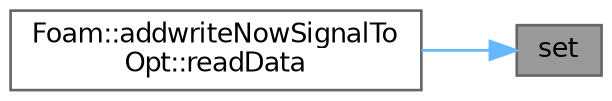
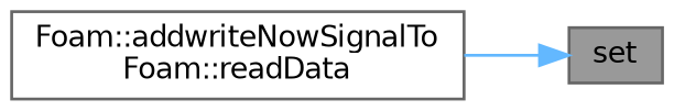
  digraph {
    rankdir=RL
    node [fontname=Helvetica fontsize=10 shape=box style=filled]
    n1 [color=gray40 fillcolor=grey60 fontcolor=black height=0.2 label=set width=0.4]
-   n2 [color=grey40 fillcolor=white height=0.2 label="Foam::addwriteNowSignalTo\lOpt::readData" width=0.4]
+   n2 [color=grey40 fillcolor=white height=0.2 label="Foam::addwriteNowSignalTo\lFoam::readData" width=0.4]
    n1 -> n2 [color=steelblue1 dir=back fontname=Helvetica fontsize=10 labelfontname=Helvetica labelfontsize=10 style=solid]
  }
